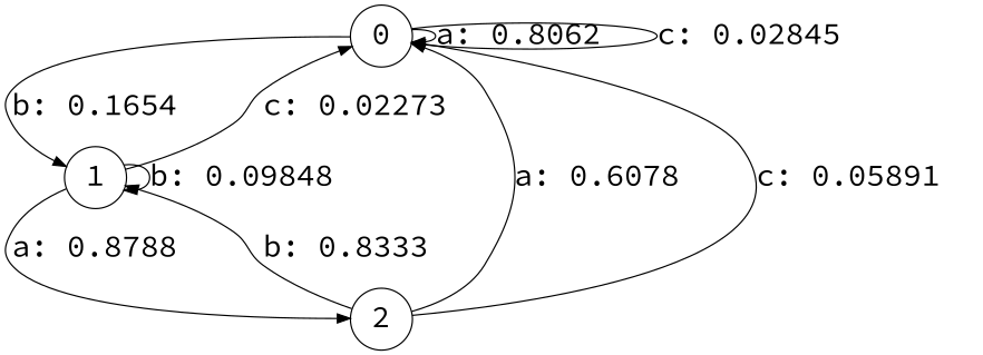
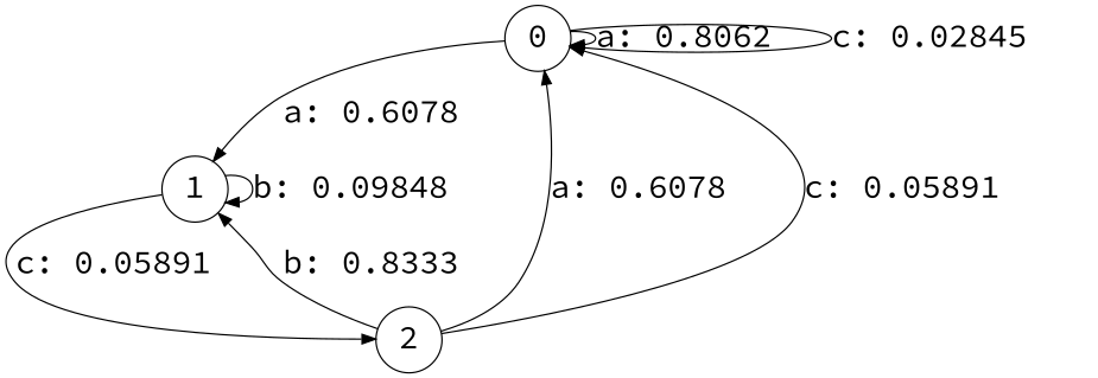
  digraph {
    fontname="Source Code Pro"
    node [fontname="Source Code Pro" fontsize=24 shape=circle]
    edge [fontname="Source Code Pro" fontsize=24]
    0
    1
    2
    0 -> 0 [label="a: 0.8062   "]
    0 -> 0 [label="c: 0.02845  "]
-   0 -> 1 [label="b: 0.1654   "]
-   1 -> 0 [label="c: 0.02273  "]
+   0 -> 1 [label="a: 0.6078   "]
    1 -> 1 [label="b: 0.09848  "]
-   1 -> 2 [label="a: 0.8788   "]
+   1 -> 2 [label="c: 0.05891  "]
    2 -> 0 [label="a: 0.6078   "]
    2 -> 0 [label="c: 0.05891  "]
    2 -> 1 [label="b: 0.8333   "]
  }
